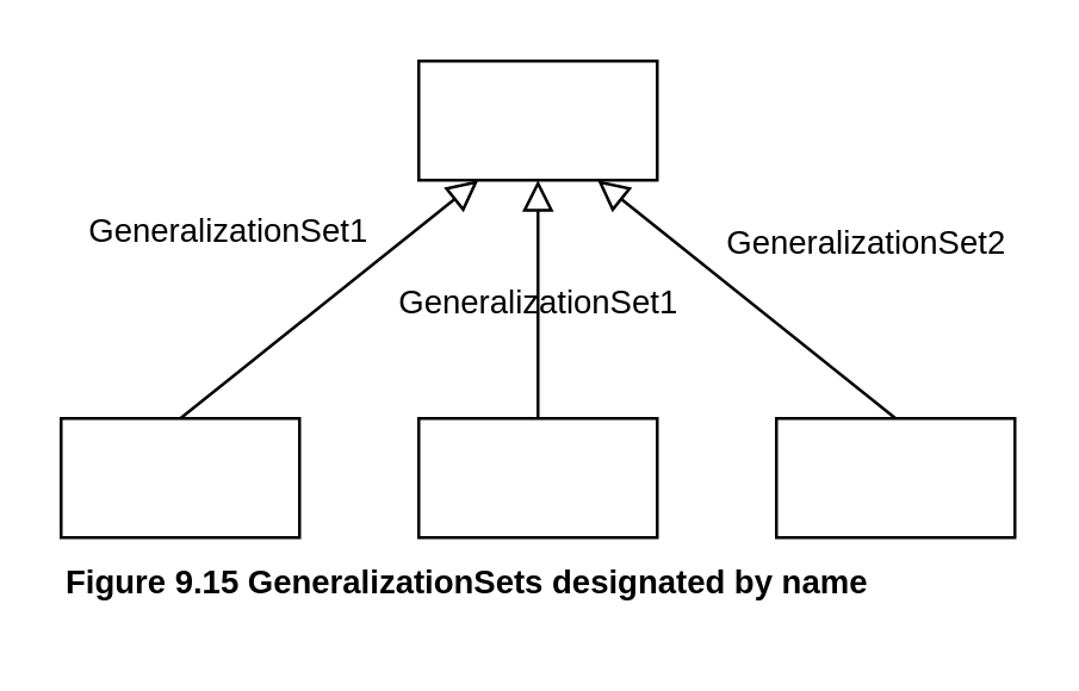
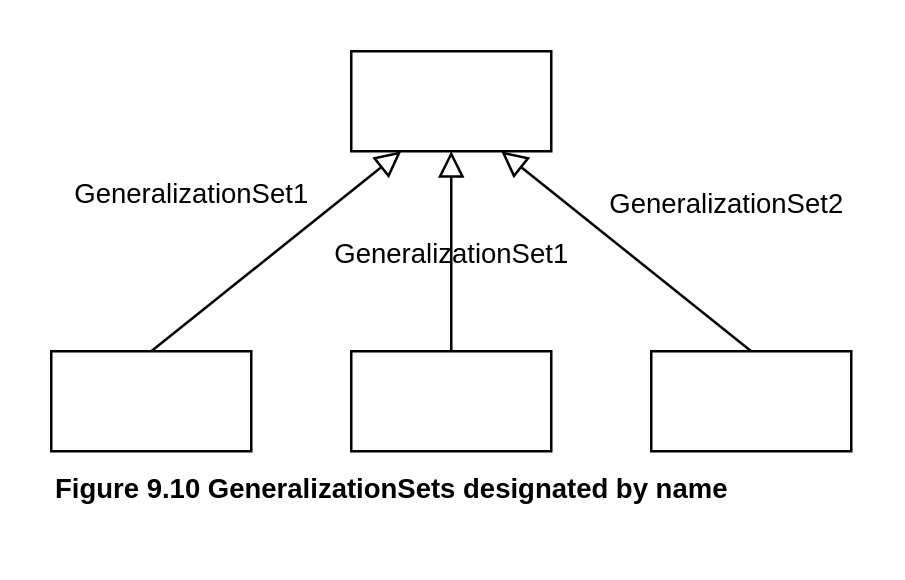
  <mxCell id="0" />
  <mxCell id="1" parent="0" />
  <mxCell id="2" value="" style="fontStyle=0;html=1;whiteSpace=wrap;" vertex="1" parent="1"><mxGeometry x="140" width="80" height="40" as="geometry" y="20" /></mxCell>
  <mxCell id="3" value="" style="fontStyle=0;html=1;whiteSpace=wrap;" vertex="1" parent="1"><mxGeometry x="260" y="140" width="80" height="40" as="geometry" /></mxCell>
  <mxCell id="4" value="" style="fontStyle=0;html=1;whiteSpace=wrap;" vertex="1" parent="1"><mxGeometry x="140" y="140" width="80" height="40" as="geometry" /></mxCell>
  <mxCell id="5" value="" style="fontStyle=0;html=1;whiteSpace=wrap;" vertex="1" parent="1"><mxGeometry y="140" width="80" height="40" as="geometry" x="20" /></mxCell>
  <mxCell id="6" value="GeneralizationSet1" style="endArrow=block;html=1;rounded=0;align=center;verticalAlign=bottom;endFill=0;labelBackgroundColor=none;endSize=8;exitX=0.5;exitY=0;exitDx=0;exitDy=0;entryX=0.25;entryY=1;entryDx=0;entryDy=0;" edge="1" parent="1" source="5" target="2"><mxGeometry x="-0.288" y="32" relative="1" as="geometry"><mxPoint x="350" y="260" as="sourcePoint" /><mxPoint x="510" y="260" as="targetPoint" /><mxPoint as="offset" /></mxGeometry></mxCell>
  <mxCell id="7" value="GeneralizationSet1" style="endArrow=block;html=1;rounded=0;align=center;verticalAlign=bottom;endFill=0;labelBackgroundColor=none;endSize=8;exitX=0.5;exitY=0;exitDx=0;exitDy=0;entryX=0.5;entryY=1;entryDx=0;entryDy=0;" edge="1" parent="1" source="4" target="2"><mxGeometry x="-0.25" relative="1" as="geometry"><mxPoint x="79" y="153" as="sourcePoint" /><mxPoint x="170" y="70" as="targetPoint" /><mxPoint as="offset" /></mxGeometry></mxCell>
  <mxCell id="8" value="GeneralizationSet2" style="endArrow=block;html=1;rounded=0;align=center;verticalAlign=bottom;endFill=0;labelBackgroundColor=none;endSize=8;exitX=0.5;exitY=0;exitDx=0;exitDy=0;entryX=0.75;entryY=1;entryDx=0;entryDy=0;" edge="1" parent="1" source="3" target="2"><mxGeometry x="-0.39" y="-33" relative="1" as="geometry"><mxPoint x="190" y="150" as="sourcePoint" /><mxPoint x="190" y="70" as="targetPoint" /><mxPoint as="offset" /></mxGeometry></mxCell>
- <mxCell id="9" value="&lt;b&gt;Figure 9.15 GeneralizationSets designated by name&lt;/b&gt;" style="text;html=1;align=left;verticalAlign=middle;resizable=0;points=[];autosize=1;strokeColor=none;fillColor=none;fontSize=11;fontFamily=Helvetica;fontColor=default;" vertex="1" parent="1"><mxGeometry y="180" width="290" height="30" as="geometry" x="20" /></mxCell>
+ <mxCell id="9" value="&lt;b&gt;Figure 9.10 GeneralizationSets designated by name&lt;/b&gt;" style="text;html=1;align=left;verticalAlign=middle;resizable=0;points=[];autosize=1;strokeColor=none;fillColor=none;fontSize=11;fontFamily=Helvetica;fontColor=default;" vertex="1" parent="1"><mxGeometry y="180" width="290" height="30" as="geometry" x="20" /></mxCell>
